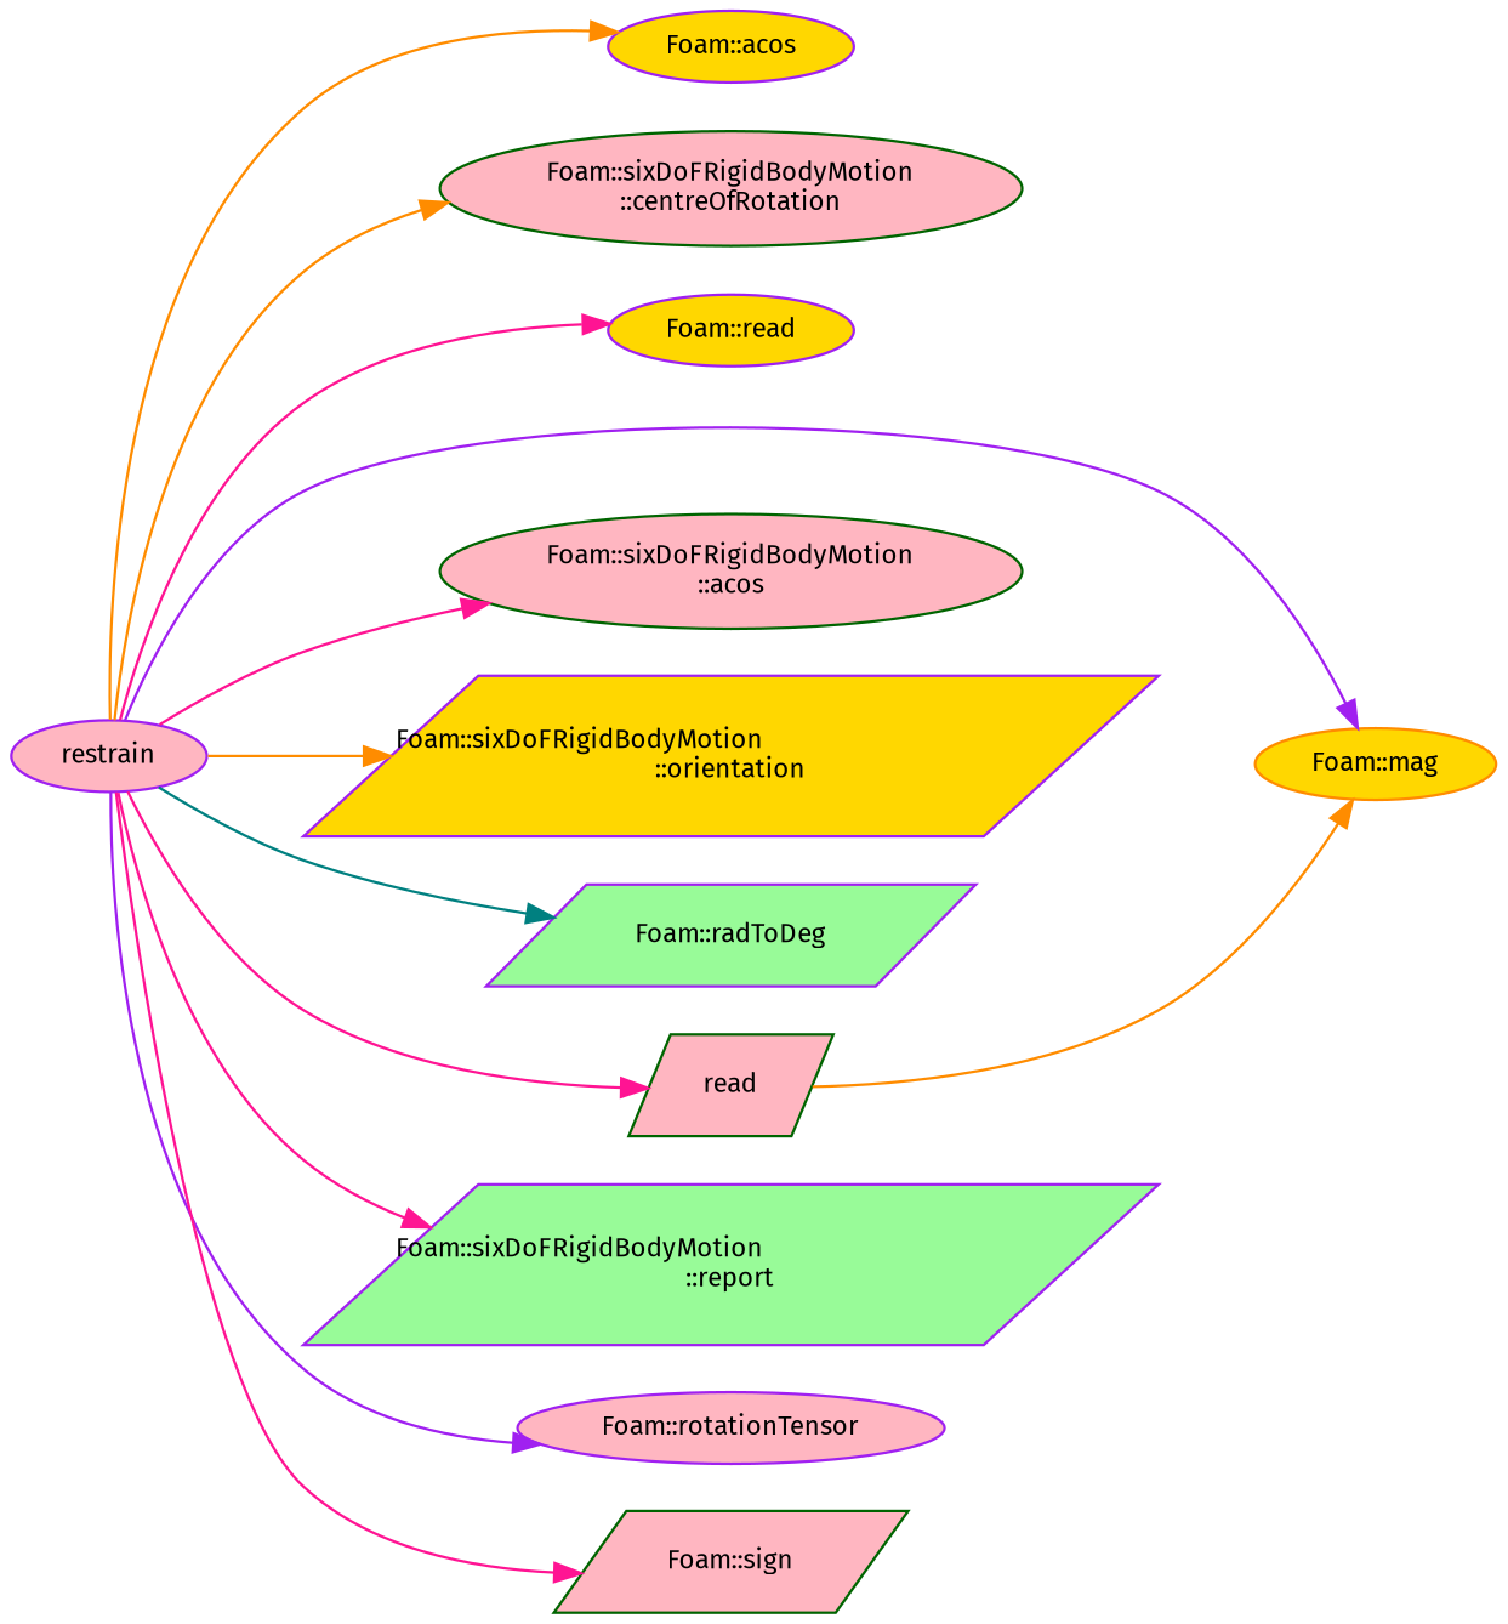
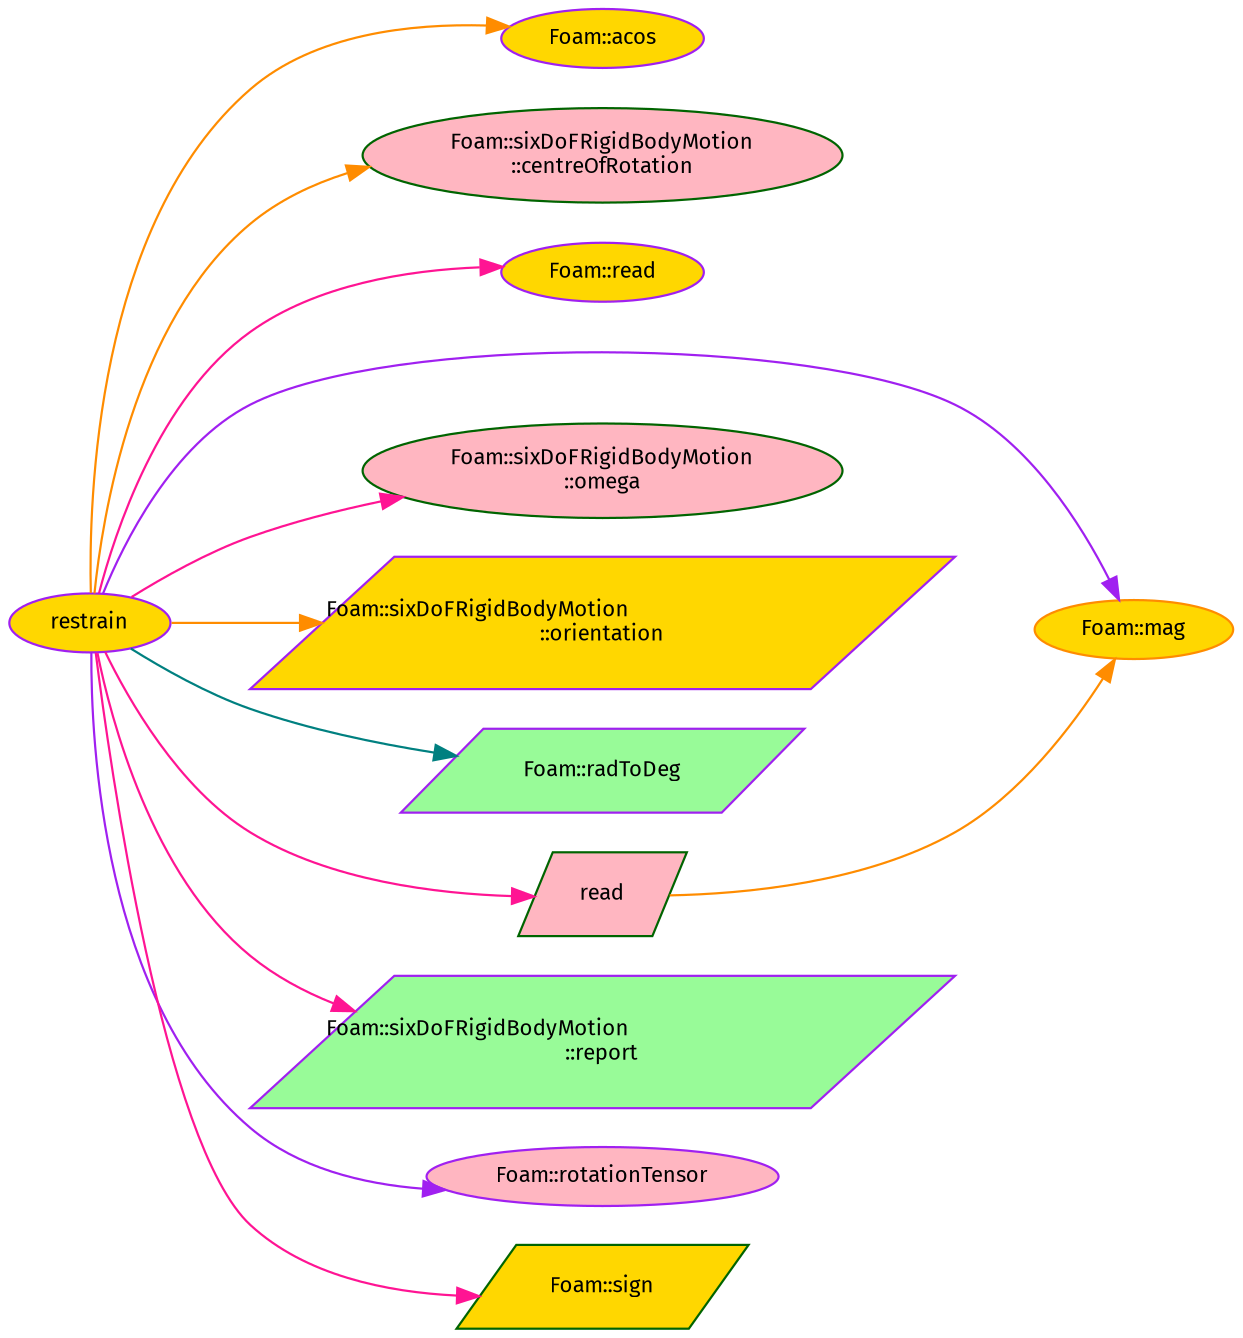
  digraph {
    fontname="Fira Sans"
    rankdir=LR
    node [color=purple fillcolor=lightpink fontname="Fira Sans" fontsize=10 shape=ellipse style=filled]
    edge [color=deeppink fontname="Fira Sans" fontsize=10 labelfontname=Helvetica labelfontsize=10 style=solid]
-   n1 [fontcolor=black height=0.2 label=restrain width=0.4]
+   n1 [fillcolor=gold fontcolor=black height=0.2 label=restrain width=0.4]
    n2 [fillcolor=gold height=0.2 label="Foam::acos" width=0.4]
    n3 [color=darkgreen height=0.2 label="Foam::sixDoFRigidBodyMotion\l::centreOfRotation" width=0.4]
    n4 [fillcolor=gold height=0.2 label="Foam::read" width=0.4]
    n5 [color=darkorange fillcolor=gold height=0.2 label="Foam::mag" width=0.4]
-   n6 [color=darkgreen height=0.2 label="Foam::sixDoFRigidBodyMotion\l::acos" width=0.4]
+   n6 [color=darkgreen height=0.2 label="Foam::sixDoFRigidBodyMotion\l::omega" width=0.4]
    n7 [fillcolor=gold height=0.2 label="Foam::sixDoFRigidBodyMotion\l::orientation" shape=parallelogram width=0.4]
    n8 [fillcolor=palegreen height=0.2 label="Foam::radToDeg" shape=parallelogram width=0.4]
    n9 [color=darkgreen height=0.2 label=read shape=parallelogram width=0.4]
    n10 [fillcolor=palegreen height=0.2 label="Foam::sixDoFRigidBodyMotion\l::report" shape=parallelogram width=0.4]
    n11 [height=0.2 label="Foam::rotationTensor" width=0.4]
-   n12 [color=darkgreen height=0.2 label="Foam::sign" shape=parallelogram width=0.4]
+   n12 [color=darkgreen fillcolor=gold height=0.2 label="Foam::sign" shape=parallelogram width=0.4]
    n1 -> n2 [color=darkorange]
    n1 -> n3 [color=darkorange]
    n1 -> n4
    n1 -> n5 [color=purple]
    n1 -> n6
    n1 -> n7 [color=darkorange]
    n1 -> n8 [color=teal]
    n1 -> n9
    n1 -> n10
    n1 -> n11 [color=purple]
    n1 -> n12
    n9 -> n5 [color=darkorange]
  }
